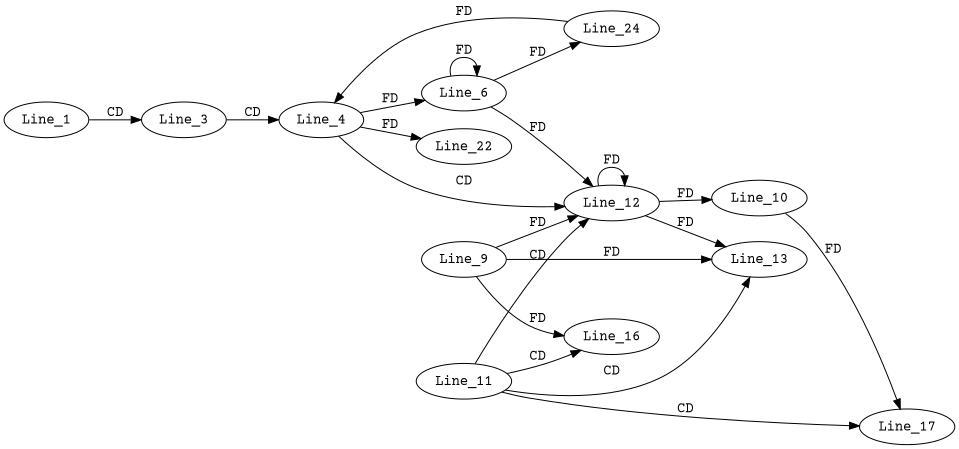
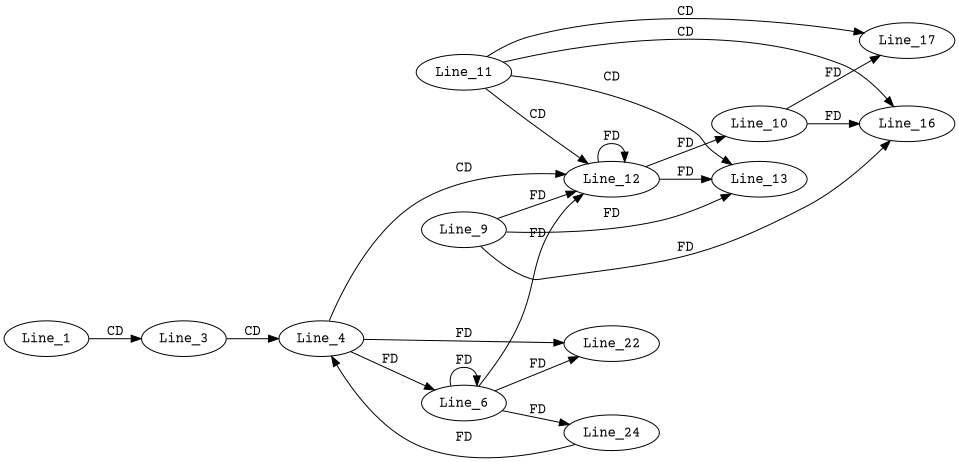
  digraph {
    fontname="Courier Prime"
    rankdir=LR
    node [fontname="Courier Prime"]
    edge [fontname="Courier Prime"]
    Line_1
    Line_3
    Line_4
    Line_6
    Line_12
    Line_22
    Line_24
    Line_13
    Line_10
    Line_11
    Line_16
    Line_17
    Line_9
    Line_1 -> Line_3 [label=CD]
    Line_3 -> Line_4 [label=CD]
    Line_4 -> Line_6 [label=FD]
    Line_4 -> Line_12 [label=CD]
    Line_4 -> Line_22 [label=FD]
    Line_6 -> Line_6 [label=FD]
    Line_6 -> Line_12 [label=FD]
+   Line_6 -> Line_22 [label=FD]
    Line_6 -> Line_24 [label=FD]
    Line_12 -> Line_12 [label=FD]
    Line_12 -> Line_13 [label=FD]
    Line_12 -> Line_10 [label=FD]
    Line_24 -> Line_4 [label=FD]
+   Line_10 -> Line_16 [label=FD]
    Line_10 -> Line_17 [label=FD]
    Line_11 -> Line_12 [label=CD]
    Line_11 -> Line_13 [label=CD]
    Line_11 -> Line_16 [label=CD]
    Line_11 -> Line_17 [label=CD]
    Line_9 -> Line_12 [label=FD]
    Line_9 -> Line_13 [label=FD]
    Line_9 -> Line_16 [label=FD]
  }
